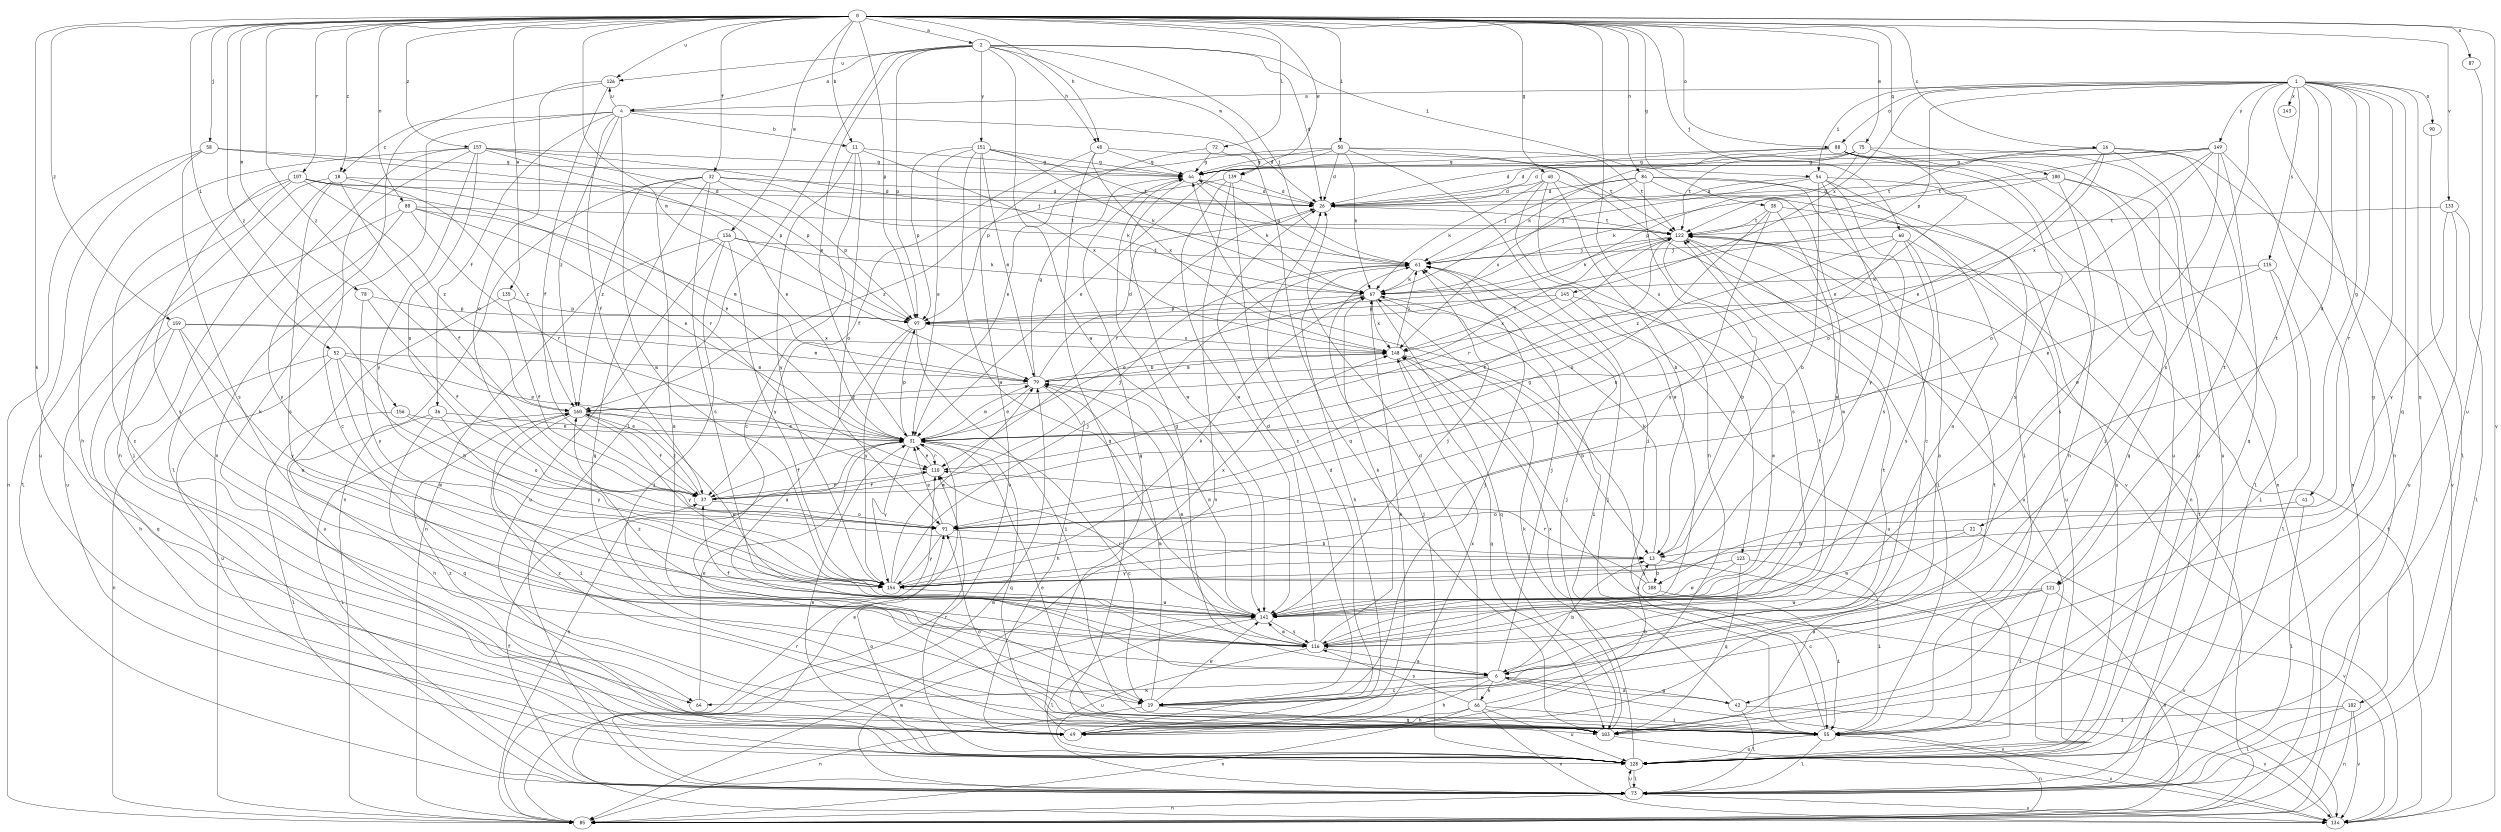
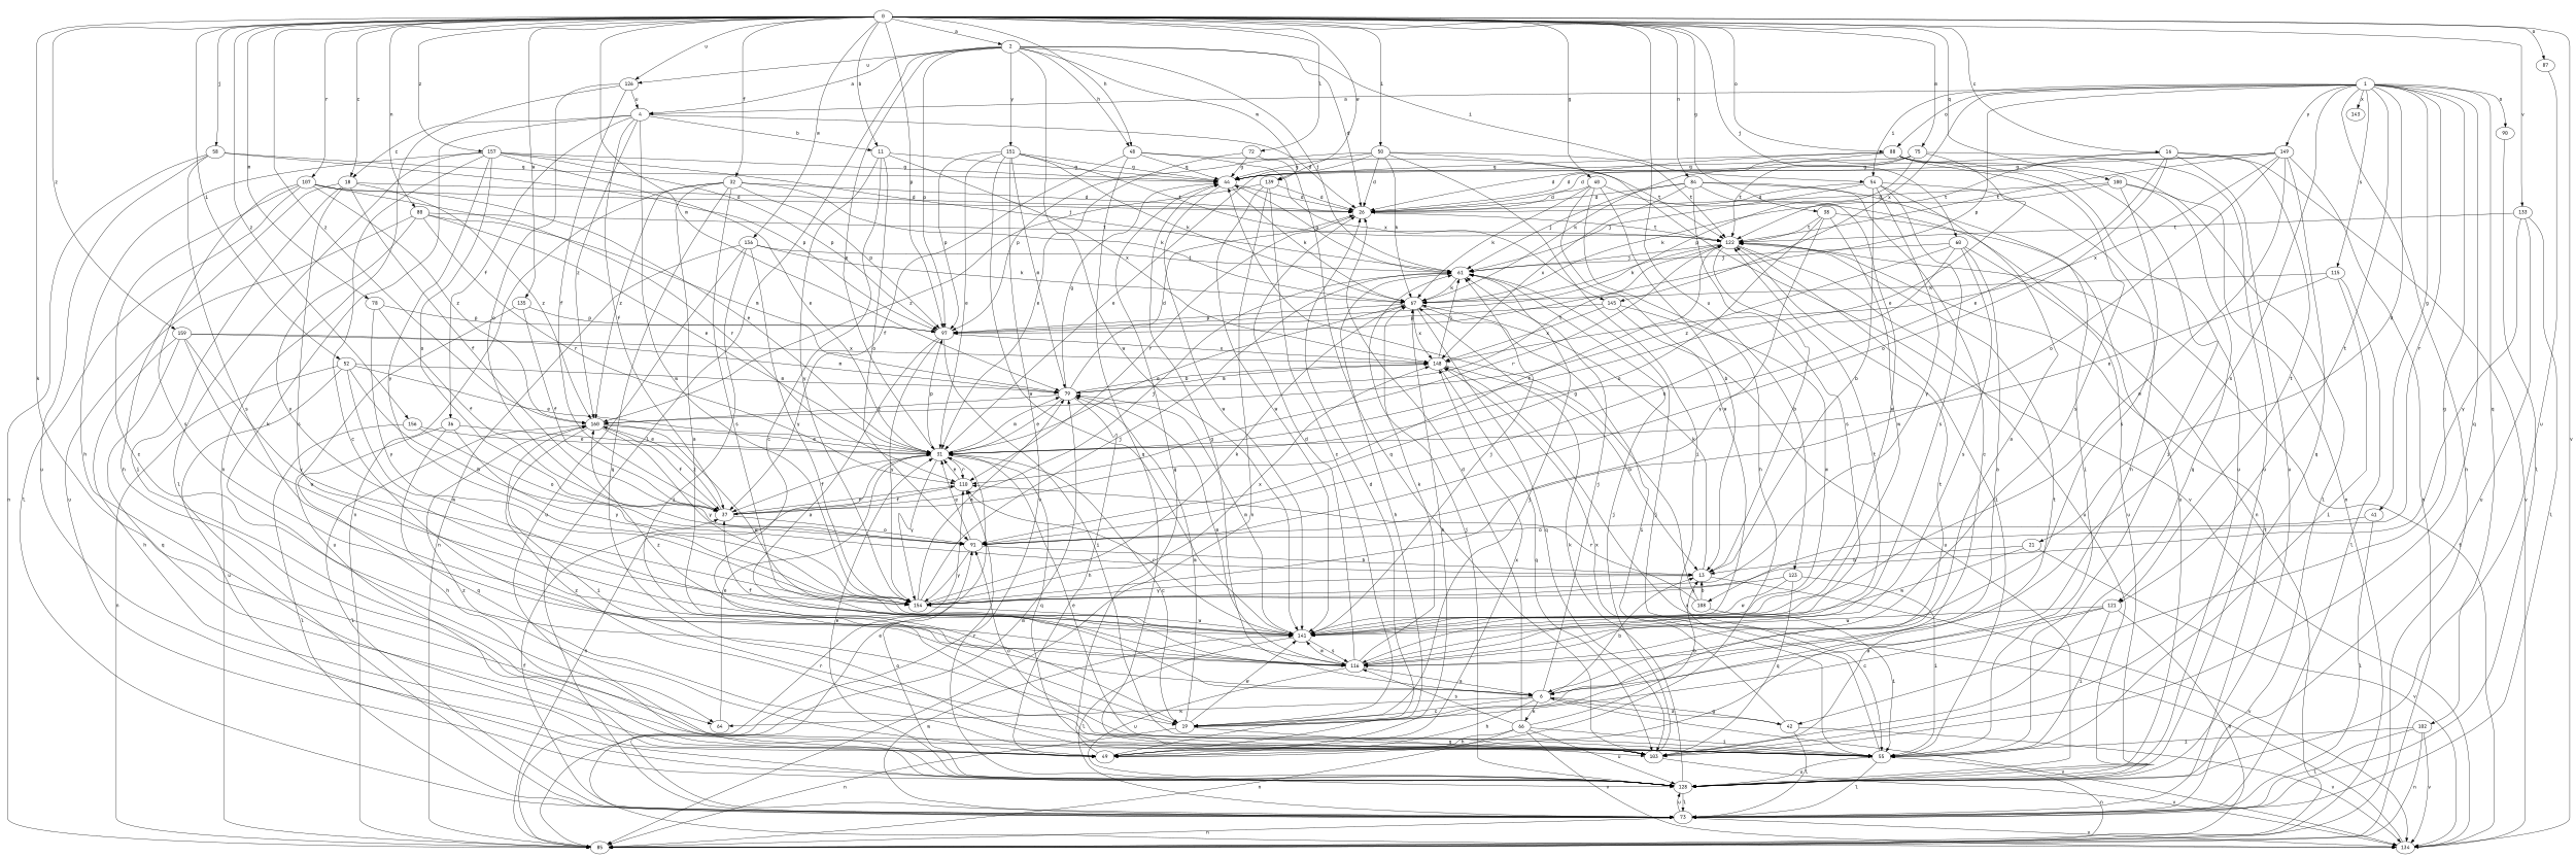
  strict digraph {
    fontname="JetBrains Mono"
    node [fontname="JetBrains Mono"]
    edge [fontname="JetBrains Mono"]
    0
    2
    11
    16
    18
    32
    38
    40
    48
    50
    52
    58
    60
    64
    72
    75
    78
    79
    80
    84
    87
    88
    97
    100
    107
    123
    126
    133
    134
    135
    136
    139
    156
    157
    159
    160
    4
    54
    26
    31
    61
    73
    141
    151
    19
    44
    91
    148
    154
    121
    122
    128
    116
    37
    49
    55
    85
    103
    6
    67
    13
    110
    1
    21
    41
    42
    90
    102
    108
    115
    143
    145
    149
    36
    66
    0 -> 2 [label=a]
    0 -> 11 [label=b]
    0 -> 16 [label=c]
    0 -> 18 [label=c]
    0 -> 32 [label=f]
    0 -> 38 [label=g]
    0 -> 40 [label=g]
    0 -> 48 [label=h]
    0 -> 50 [label=i]
    0 -> 52 [label=i]
    0 -> 58 [label=j]
    0 -> 60 [label=j]
    0 -> 64 [label=k]
    0 -> 72 [label=l]
    0 -> 75 [label=m]
    0 -> 78 [label=m]
    0 -> 79 [label=m]
    0 -> 80 [label=n]
    0 -> 84 [label=n]
    0 -> 87 [label=o]
    0 -> 88 [label=o]
    0 -> 97 [label=p]
    0 -> 100 [label=q]
    0 -> 107 [label=r]
    0 -> 123 [label=u]
    0 -> 126 [label=u]
    0 -> 133 [label=v]
    0 -> 134 [label=v]
    0 -> 135 [label=w]
    0 -> 136 [label=w]
    0 -> 139 [label=w]
    0 -> 156 [label=z]
    0 -> 157 [label=z]
    0 -> 159 [label=z]
    0 -> 160 [label=z]
    2 -> 48 [label=h]
    2 -> 97 [label=p]
    2 -> 126 [label=u]
    2 -> 139 [label=w]
    2 -> 4 [label=a]
    2 -> 54 [label=i]
    2 -> 26 [label=d]
    2 -> 31 [label=e]
    2 -> 61 [label=j]
    2 -> 73 [label=l]
    2 -> 141 [label=w]
    2 -> 151 [label=y]
    11 -> 19 [label=c]
    11 -> 44 [label=g]
    11 -> 91 [label=o]
    11 -> 148 [label=x]
    11 -> 154 [label=y]
    16 -> 134 [label=v]
    16 -> 31 [label=e]
    16 -> 44 [label=g]
    16 -> 91 [label=o]
    16 -> 121 [label=t]
    16 -> 122 [label=t]
    16 -> 128 [label=u]
    18 -> 160 [label=z]
    18 -> 26 [label=d]
    18 -> 116 [label=s]
    18 -> 37 [label=f]
    18 -> 49 [label=h]
    18 -> 55 [label=i]
    32 -> 97 [label=p]
    32 -> 160 [label=z]
    32 -> 26 [label=d]
    32 -> 116 [label=s]
    32 -> 85 [label=n]
    32 -> 103 [label=q]
    32 -> 6 [label=a]
    32 -> 67 [label=k]
    38 -> 141 [label=w]
    38 -> 91 [label=o]
    38 -> 154 [label=y]
    38 -> 122 [label=t]
    38 -> 128 [label=u]
    40 -> 26 [label=d]
    40 -> 141 [label=w]
    40 -> 49 [label=h]
    40 -> 85 [label=n]
    40 -> 67 [label=k]
    40 -> 13 [label=b]
    48 -> 44 [label=g]
-   48 -> 148 [label=x]
+   48 -> 145 [label=x]
    48 -> 122 [label=t]
    48 -> 37 [label=f]
    48 -> 103 [label=q]
    50 -> 97 [label=p]
    50 -> 134 [label=v]
    50 -> 26 [label=d]
    50 -> 31 [label=e]
    50 -> 44 [label=g]
    50 -> 122 [label=t]
    50 -> 55 [label=i]
    50 -> 67 [label=k]
    52 -> 79 [label=m]
    52 -> 31 [label=e]
    52 -> 141 [label=w]
    52 -> 128 [label=u]
    52 -> 85 [label=n]
    52 -> 13 [label=b]
    58 -> 97 [label=p]
    58 -> 44 [label=g]
    58 -> 128 [label=u]
    58 -> 116 [label=s]
    58 -> 85 [label=n]
    60 -> 160 [label=z]
    60 -> 61 [label=j]
    60 -> 91 [label=o]
    60 -> 128 [label=u]
    60 -> 116 [label=s]
    60 -> 6 [label=a]
    64 -> 31 [label=e]
    72 -> 31 [label=e]
    72 -> 44 [label=g]
    72 -> 103 [label=q]
    75 -> 97 [label=p]
    75 -> 26 [label=d]
    75 -> 31 [label=e]
    75 -> 44 [label=g]
    75 -> 122 [label=t]
    75 -> 128 [label=u]
    78 -> 97 [label=p]
    78 -> 154 [label=y]
    78 -> 37 [label=f]
    79 -> 160 [label=z]
    79 -> 26 [label=d]
    79 -> 31 [label=e]
    79 -> 44 [label=g]
    79 -> 148 [label=b]
    79 -> 122 [label=t]
    79 -> 49 [label=h]
    80 -> 79 [label=m]
    80 -> 31 [label=e]
    80 -> 154 [label=y]
    80 -> 122 [label=t]
    80 -> 128 [label=u]
    80 -> 110 [label=r]
    84 -> 26 [label=d]
    84 -> 61 [label=j]
    84 -> 141 [label=w]
    84 -> 19 [label=c]
    84 -> 148 [label=x]
    84 -> 116 [label=s]
    84 -> 55 [label=i]
    87 -> 128 [label=u]
    88 -> 26 [label=d]
    88 -> 44 [label=g]
    88 -> 128 [label=u]
    88 -> 116 [label=s]
    88 -> 55 [label=i]
    88 -> 85 [label=n]
    88 -> 67 [label=k]
    97 -> 148 [label=x]
    97 -> 154 [label=y]
    97 -> 55 [label=i]
    97 -> 6 [label=a]
    100 -> 26 [label=d]
    100 -> 73 [label=l]
    100 -> 116 [label=s]
    100 -> 103 [label=q]
    100 -> 67 [label=k]
    107 -> 160 [label=z]
    107 -> 26 [label=d]
    107 -> 31 [label=e]
    107 -> 73 [label=l]
    107 -> 19 [label=c]
    107 -> 116 [label=s]
    107 -> 110 [label=r]
    123 -> 141 [label=w]
    123 -> 154 [label=y]
    123 -> 55 [label=i]
    123 -> 103 [label=q]
    126 -> 91 [label=o]
    126 -> 37 [label=f]
    126 -> 85 [label=n]
    133 -> 73 [label=l]
    133 -> 154 [label=y]
    133 -> 122 [label=t]
    133 -> 128 [label=u]
    134 -> 148 [label=x]
    134 -> 122 [label=t]
    135 -> 97 [label=p]
    135 -> 128 [label=u]
    135 -> 37 [label=f]
    136 -> 61 [label=j]
    136 -> 154 [label=y]
    136 -> 128 [label=u]
    136 -> 55 [label=i]
    136 -> 85 [label=n]
    136 -> 67 [label=k]
    139 -> 160 [label=z]
    139 -> 26 [label=d]
    139 -> 141 [label=w]
    139 -> 19 [label=c]
    139 -> 85 [label=n]
    156 -> 31 [label=e]
    156 -> 73 [label=l]
    156 -> 91 [label=o]
    157 -> 97 [label=p]
    157 -> 31 [label=e]
    157 -> 61 [label=j]
    157 -> 73 [label=l]
    157 -> 19 [label=c]
    157 -> 44 [label=g]
    157 -> 91 [label=o]
    157 -> 154 [label=y]
    157 -> 49 [label=h]
    159 -> 79 [label=m]
    159 -> 141 [label=w]
    159 -> 148 [label=x]
    159 -> 154 [label=y]
    159 -> 49 [label=h]
    159 -> 103 [label=q]
    160 -> 31 [label=e]
    160 -> 73 [label=l]
    160 -> 141 [label=w]
    160 -> 154 [label=y]
    160 -> 37 [label=f]
    160 -> 55 [label=i]
    4 -> 11 [label=b]
    4 -> 18 [label=c]
    4 -> 64 [label=k]
-   4 -> 126 [label=u]
+   126 -> 4 [label=u]
    4 -> 160 [label=z]
    4 -> 26 [label=d]
    4 -> 141 [label=w]
    4 -> 37 [label=f]
    4 -> 36 [label=f]
    54 -> 26 [label=d]
    54 -> 61 [label=j]
    54 -> 154 [label=y]
    54 -> 116 [label=s]
    54 -> 49 [label=h]
    54 -> 6 [label=a]
    54 -> 13 [label=b]
    26 -> 122 [label=t]
    26 -> 110 [label=r]
    31 -> 79 [label=m]
    31 -> 97 [label=p]
    31 -> 19 [label=c]
    31 -> 154 [label=y]
    31 -> 37 [label=f]
    31 -> 85 [label=n]
    31 -> 103 [label=q]
    31 -> 110 [label=r]
    61 -> 44 [label=g]
    61 -> 49 [label=h]
    61 -> 67 [label=k]
    73 -> 134 [label=v]
    73 -> 31 [label=e]
    73 -> 141 [label=w]
    73 -> 122 [label=t]
    73 -> 128 [label=u]
    73 -> 37 [label=f]
    73 -> 85 [label=n]
    141 -> 79 [label=m]
    141 -> 61 [label=j]
    141 -> 73 [label=l]
    141 -> 116 [label=s]
    141 -> 110 [label=r]
    151 -> 79 [label=m]
    151 -> 97 [label=p]
    151 -> 134 [label=v]
    151 -> 31 [label=e]
    151 -> 141 [label=w]
    151 -> 44 [label=g]
    151 -> 122 [label=t]
    151 -> 67 [label=k]
    19 -> 79 [label=m]
    19 -> 61 [label=j]
    19 -> 141 [label=w]
    19 -> 122 [label=t]
    19 -> 85 [label=n]
    19 -> 103 [label=q]
    44 -> 26 [label=d]
    44 -> 141 [label=w]
    44 -> 67 [label=k]
    91 -> 31 [label=e]
    91 -> 154 [label=y]
    91 -> 13 [label=b]
    148 -> 79 [label=m]
    148 -> 61 [label=j]
    148 -> 103 [label=q]
    148 -> 13 [label=b]
    154 -> 79 [label=m]
    154 -> 61 [label=j]
    154 -> 141 [label=w]
    154 -> 148 [label=x]
    154 -> 67 [label=k]
    121 -> 141 [label=w]
    121 -> 19 [label=c]
    121 -> 55 [label=i]
    121 -> 85 [label=n]
    121 -> 6 [label=a]
    122 -> 61 [label=j]
    122 -> 128 [label=u]
    122 -> 55 [label=i]
    122 -> 67 [label=k]
    122 -> 13 [label=b]
    122 -> 110 [label=r]
    128 -> 31 [label=e]
    128 -> 61 [label=j]
    128 -> 73 [label=l]
    128 -> 91 [label=o]
    128 -> 67 [label=k]
    128 -> 110 [label=r]
    116 -> 79 [label=m]
    116 -> 160 [label=z]
    116 -> 26 [label=d]
    116 -> 141 [label=w]
    116 -> 122 [label=t]
    116 -> 128 [label=u]
    116 -> 37 [label=f]
    116 -> 6 [label=a]
    116 -> 67 [label=k]
    37 -> 160 [label=z]
    37 -> 61 [label=j]
    37 -> 91 [label=o]
    37 -> 122 [label=t]
    37 -> 110 [label=r]
    49 -> 160 [label=z]
    49 -> 26 [label=d]
    49 -> 44 [label=g]
    49 -> 148 [label=x]
    49 -> 67 [label=k]
    55 -> 160 [label=z]
    55 -> 31 [label=e]
    55 -> 61 [label=j]
    55 -> 73 [label=l]
    55 -> 91 [label=o]
    55 -> 128 [label=u]
    55 -> 85 [label=n]
    85 -> 79 [label=m]
    85 -> 110 [label=r]
    103 -> 134 [label=v]
    103 -> 61 [label=j]
    103 -> 122 [label=t]
    6 -> 64 [label=k]
    6 -> 134 [label=v]
    6 -> 61 [label=j]
    6 -> 19 [label=c]
    6 -> 44 [label=g]
    6 -> 49 [label=h]
    6 -> 13 [label=b]
    6 -> 42 [label=g]
    6 -> 66 [label=k]
    67 -> 97 [label=p]
    67 -> 31 [label=e]
    67 -> 148 [label=x]
    67 -> 55 [label=i]
    67 -> 103 [label=q]
    13 -> 134 [label=v]
    13 -> 154 [label=y]
    13 -> 67 [label=k]
    110 -> 31 [label=e]
    110 -> 37 [label=f]
    1 -> 88 [label=o]
    1 -> 97 [label=p]
    1 -> 4 [label=a]
    1 -> 54 [label=i]
    1 -> 121 [label=t]
    1 -> 116 [label=s]
    1 -> 85 [label=n]
    1 -> 103 [label=q]
    1 -> 21 [label=d]
    1 -> 41 [label=g]
    1 -> 42 [label=g]
    1 -> 90 [label=o]
    1 -> 102 [label=q]
    1 -> 108 [label=r]
    1 -> 115 [label=s]
    1 -> 143 [label=x]
    1 -> 145 [label=x]
    1 -> 149 [label=y]
    21 -> 134 [label=v]
    21 -> 141 [label=w]
    21 -> 13 [label=b]
    41 -> 73 [label=l]
    41 -> 91 [label=o]
    42 -> 134 [label=v]
    42 -> 73 [label=l]
    42 -> 148 [label=x]
    42 -> 6 [label=a]
    90 -> 73 [label=l]
    102 -> 134 [label=v]
    102 -> 73 [label=l]
    102 -> 55 [label=i]
    102 -> 85 [label=n]
    108 -> 44 [label=g]
    108 -> 55 [label=i]
-   13 -> 108 [label=b]
+   108 -> 13 [label=b]
    108 -> 110 [label=r]
    115 -> 31 [label=e]
    115 -> 73 [label=l]
    115 -> 55 [label=i]
    115 -> 67 [label=k]
    145 -> 97 [label=p]
    145 -> 141 [label=w]
    145 -> 148 [label=x]
    145 -> 128 [label=u]
    149 -> 26 [label=d]
    149 -> 141 [label=w]
    149 -> 44 [label=g]
    149 -> 91 [label=o]
    149 -> 148 [label=x]
    149 -> 122 [label=t]
    149 -> 85 [label=n]
    149 -> 103 [label=q]
    36 -> 31 [label=e]
    36 -> 154 [label=y]
    36 -> 49 [label=h]
    36 -> 103 [label=q]
    66 -> 134 [label=v]
    66 -> 26 [label=d]
    66 -> 128 [label=u]
    66 -> 116 [label=s]
    66 -> 49 [label=h]
    66 -> 55 [label=i]
    66 -> 85 [label=n]
    66 -> 13 [label=b]
  }
